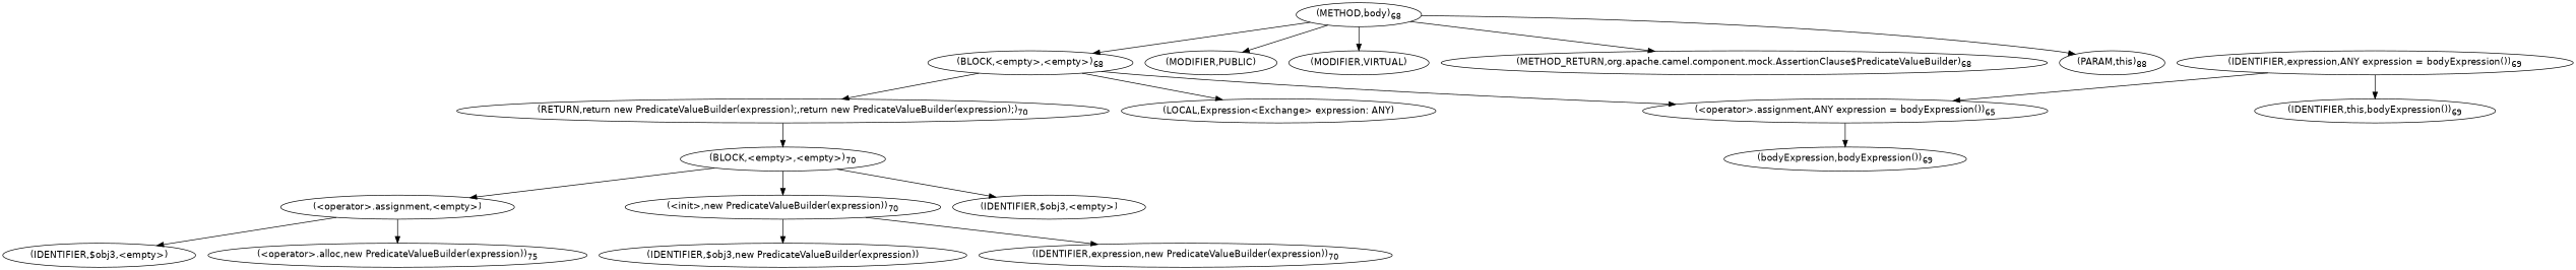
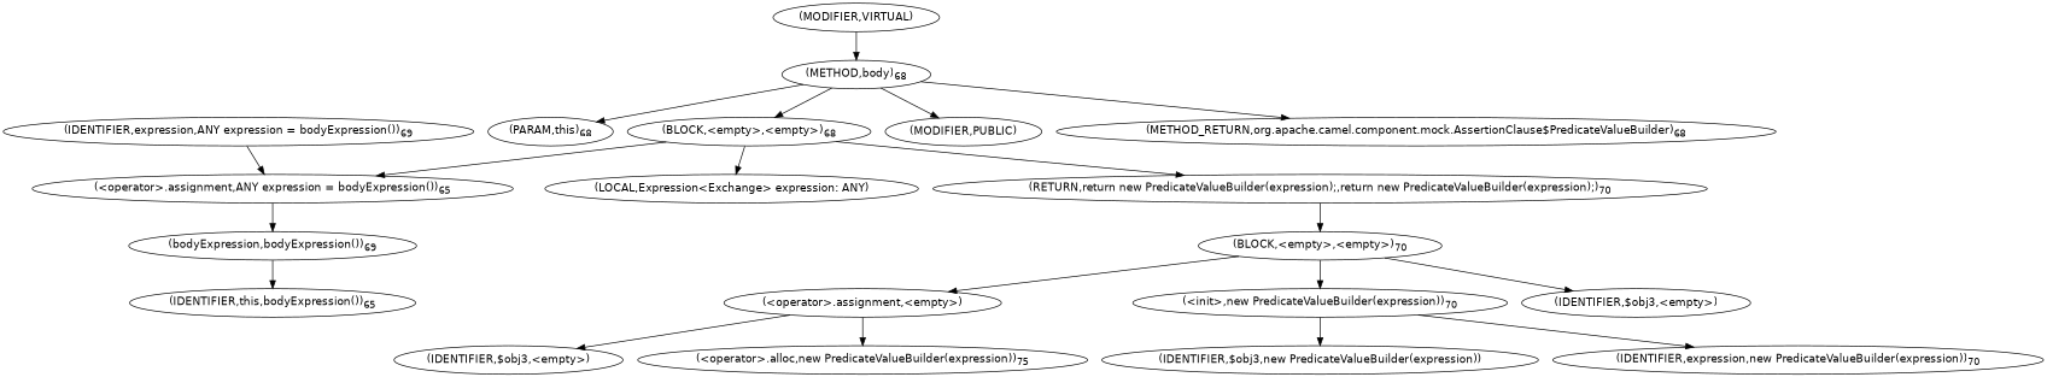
  digraph {
    fontname="DejaVu Sans"
    node [fontname="DejaVu Sans"]
    edge [fontname="DejaVu Sans"]
    n1 [label=<(METHOD,body)<SUB>68</SUB>>]
-   n2 [label=<(PARAM,this)<SUB>88</SUB>>]
+   n2 [label=<(PARAM,this)<SUB>68</SUB>>]
    n3 [label=<(BLOCK,&lt;empty&gt;,&lt;empty&gt;)<SUB>68</SUB>>]
    n4 [label=<(MODIFIER,PUBLIC)>]
    n5 [label=<(MODIFIER,VIRTUAL)>]
    n6 [label=<(METHOD_RETURN,org.apache.camel.component.mock.AssertionClause$PredicateValueBuilder)<SUB>68</SUB>>]
    n7 [label=<(LOCAL,Expression&lt;Exchange&gt; expression: ANY)>]
    n8 [label=<(&lt;operator&gt;.assignment,ANY expression = bodyExpression())<SUB>65</SUB>>]
    n9 [label=<(RETURN,return new PredicateValueBuilder(expression);,return new PredicateValueBuilder(expression);)<SUB>70</SUB>>]
    n10 [label=<(bodyExpression,bodyExpression())<SUB>69</SUB>>]
    n11 [label=<(BLOCK,&lt;empty&gt;,&lt;empty&gt;)<SUB>70</SUB>>]
    n12 [label=<(IDENTIFIER,expression,ANY expression = bodyExpression())<SUB>69</SUB>>]
-   n13 [label=<(IDENTIFIER,this,bodyExpression())<SUB>69</SUB>>]
+   n13 [label=<(IDENTIFIER,this,bodyExpression())<SUB>65</SUB>>]
    n14 [label=<(&lt;operator&gt;.assignment,&lt;empty&gt;)>]
    n15 [label=<(&lt;init&gt;,new PredicateValueBuilder(expression))<SUB>70</SUB>>]
    n16 [label=<(IDENTIFIER,$obj3,&lt;empty&gt;)>]
    n17 [label=<(IDENTIFIER,$obj3,&lt;empty&gt;)>]
    n18 [label=<(&lt;operator&gt;.alloc,new PredicateValueBuilder(expression))<SUB>75</SUB>>]
    n19 [label=<(IDENTIFIER,$obj3,new PredicateValueBuilder(expression))>]
    n20 [label=<(IDENTIFIER,expression,new PredicateValueBuilder(expression))<SUB>70</SUB>>]
    n1 -> n2
    n1 -> n3
    n1 -> n4
-   n1 -> n5
+   n5 -> n1
    n1 -> n6
    n3 -> n7
    n3 -> n8
    n3 -> n9
    n8 -> n10
    n9 -> n11
-   n12 -> n13
+   n10 -> n13
    n11 -> n14
    n11 -> n15
    n11 -> n16
    n12 -> n8
    n14 -> n17
    n14 -> n18
    n15 -> n19
    n15 -> n20
  }
